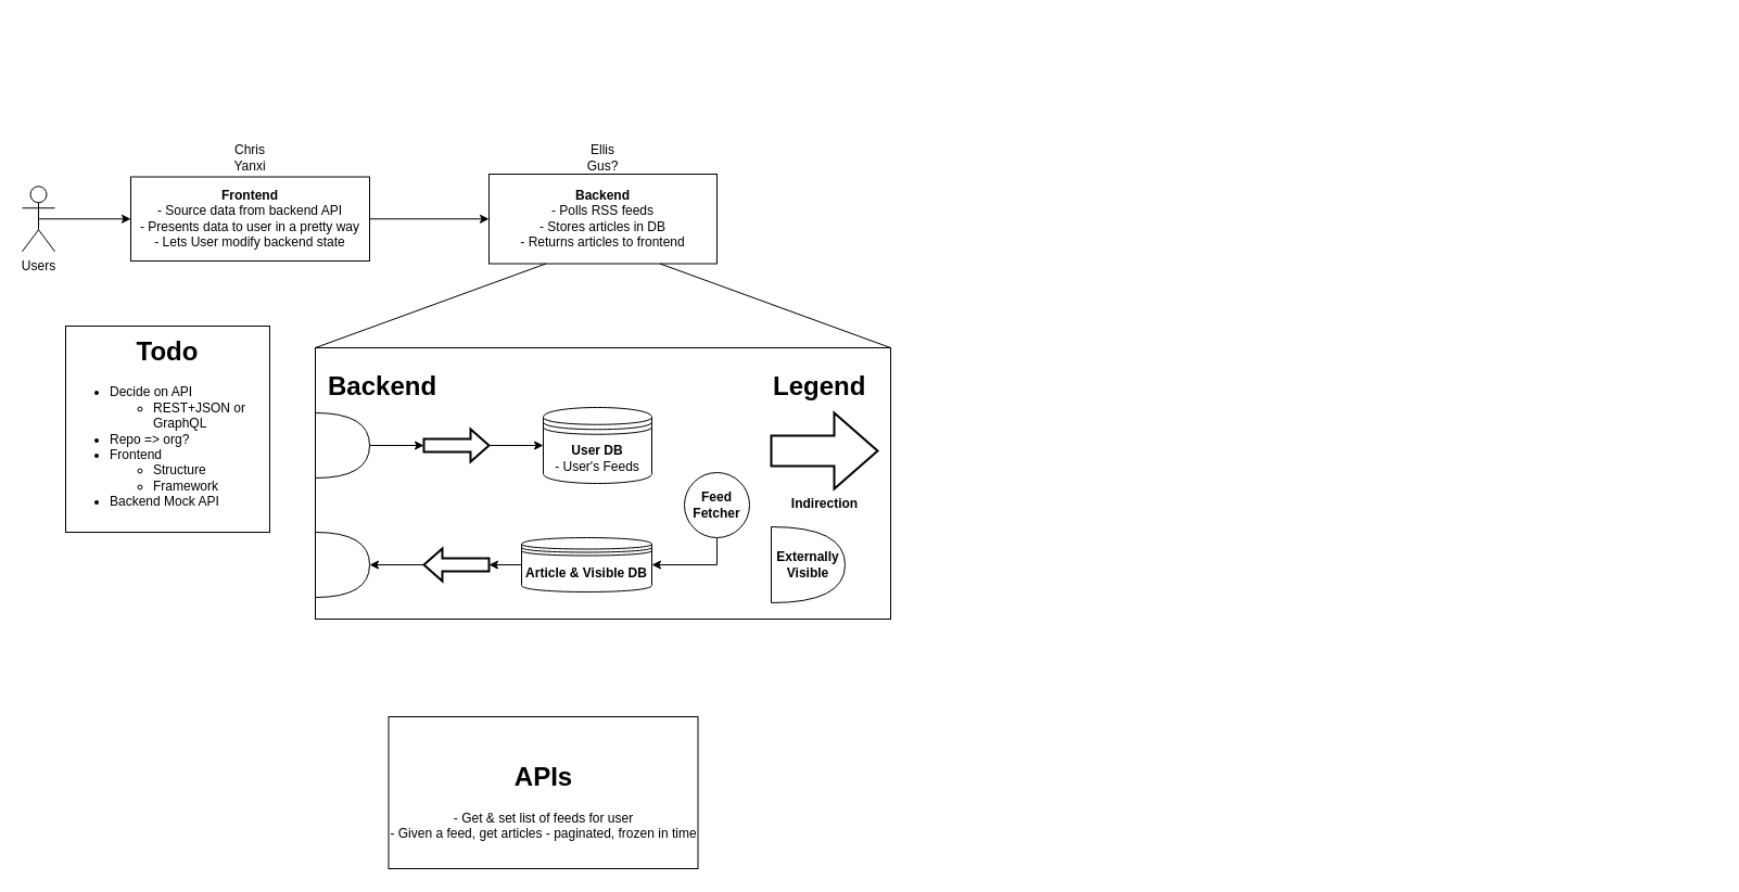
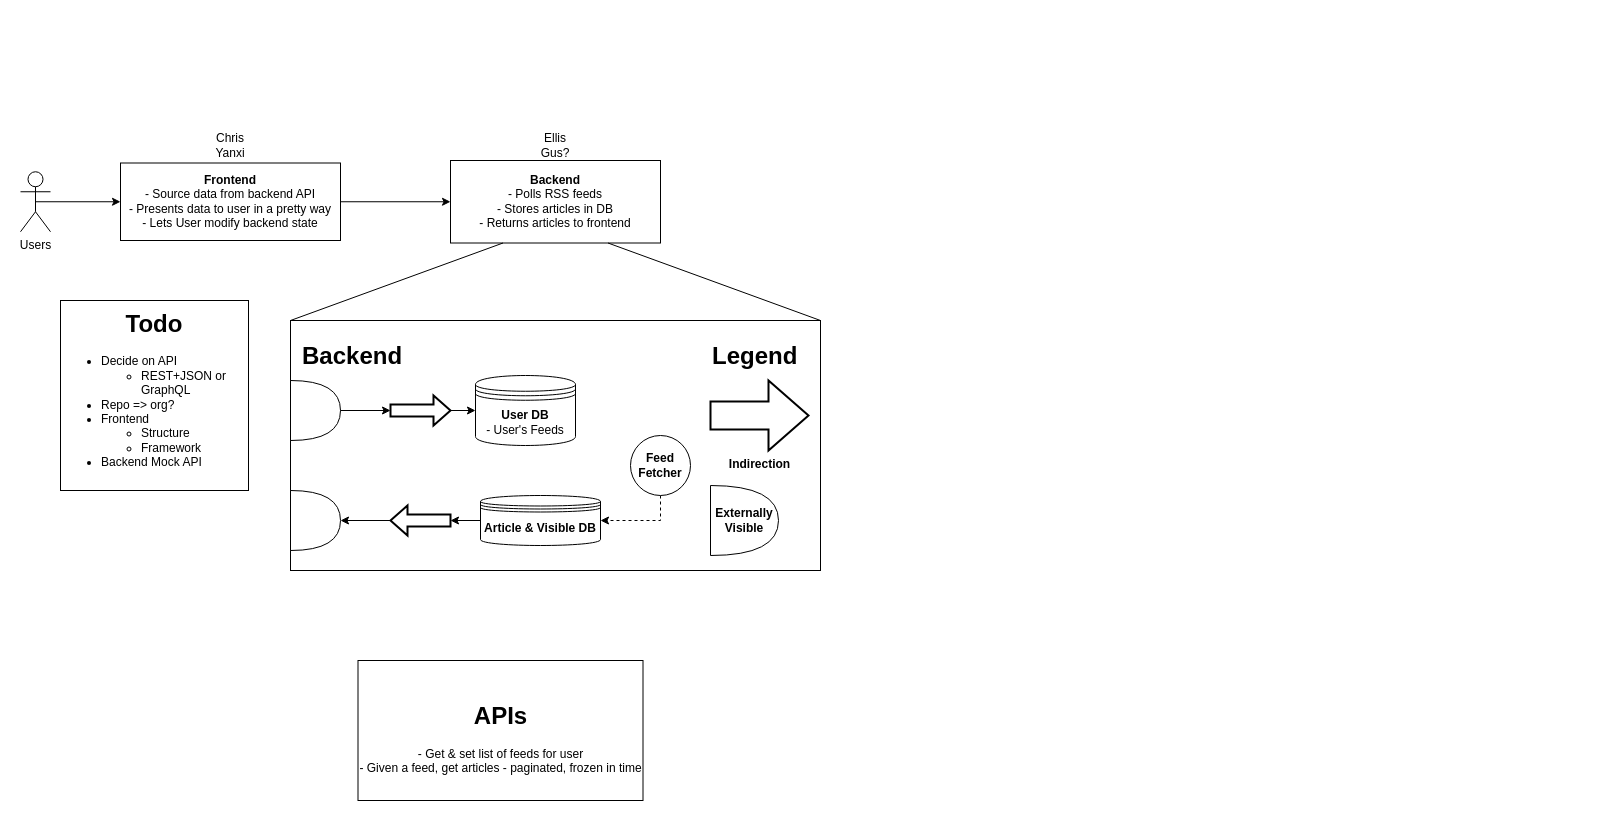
  <mxCell id="0" />
  <mxCell id="1" parent="0" />
  <mxCell id="2" style="edgeStyle=orthogonalEdgeStyle;rounded=0;orthogonalLoop=1;jettySize=auto;html=1;exitX=1;exitY=0.5;exitDx=0;exitDy=0;entryX=0;entryY=0.5;entryDx=0;entryDy=0;" parent="1" source="3" target="4" edge="1"><mxGeometry relative="1" as="geometry" /></mxCell>
  <mxCell id="3" value="&lt;div&gt;&lt;b&gt;Frontend&lt;/b&gt;&lt;/div&gt;&lt;div&gt;- Source data from backend API&lt;/div&gt;&lt;div&gt;- Presents data to user in a pretty way&lt;/div&gt;&lt;div&gt;- Lets User modify backend state&lt;br&gt;&lt;/div&gt;" style="rounded=0;whiteSpace=wrap;html=1;" parent="1" vertex="1"><mxGeometry x="120" y="162.5" width="220" height="77.5" as="geometry" /></mxCell>
  <mxCell id="4" value="&lt;div&gt;&lt;b&gt;Backend&lt;/b&gt;&lt;/div&gt;&lt;div&gt;- Polls RSS feeds&lt;/div&gt;&lt;div&gt;- Stores articles in DB&lt;/div&gt;&lt;div&gt;- Returns articles to frontend&lt;br&gt;&lt;/div&gt;" style="rounded=0;whiteSpace=wrap;html=1;" parent="1" vertex="1"><mxGeometry x="450" y="160" width="210" height="82.5" as="geometry" /></mxCell>
  <mxCell id="5" style="edgeStyle=orthogonalEdgeStyle;rounded=0;orthogonalLoop=1;jettySize=auto;html=1;exitX=0.5;exitY=0.5;exitDx=0;exitDy=0;exitPerimeter=0;entryX=0;entryY=0.5;entryDx=0;entryDy=0;" parent="1" source="6" target="3" edge="1"><mxGeometry relative="1" as="geometry" /></mxCell>
  <mxCell id="6" value="&lt;div&gt;Users&lt;/div&gt;" style="shape=umlActor;verticalLabelPosition=bottom;verticalAlign=top;html=1;outlineConnect=0;" parent="1" vertex="1"><mxGeometry x="20" y="171.25" width="30" height="60" as="geometry" /></mxCell>
  <mxCell id="7" value="" style="endArrow=none;html=1;rounded=0;entryX=0.25;entryY=1;entryDx=0;entryDy=0;exitX=0;exitY=0;exitDx=0;exitDy=0;" parent="1" source="10" target="4" edge="1"><mxGeometry width="50" height="50" relative="1" as="geometry"><mxPoint x="370" y="400" as="sourcePoint" /><mxPoint x="420" y="350" as="targetPoint" /></mxGeometry></mxCell>
  <mxCell id="8" value="" style="endArrow=none;html=1;rounded=0;entryX=0.75;entryY=1;entryDx=0;entryDy=0;exitX=1;exitY=0;exitDx=0;exitDy=0;" parent="1" source="10" target="4" edge="1"><mxGeometry width="50" height="50" relative="1" as="geometry"><mxPoint x="370" y="400" as="sourcePoint" /><mxPoint x="420" y="350" as="targetPoint" /></mxGeometry></mxCell>
  <mxCell id="9" value="" style="group" parent="1" vertex="1" connectable="0"><mxGeometry x="290" y="320" width="530" height="250" as="geometry" /></mxCell>
  <mxCell id="10" value="" style="rounded=0;whiteSpace=wrap;html=1;" parent="9" vertex="1"><mxGeometry width="530" height="250" as="geometry" /></mxCell>
- <mxCell id="11" style="edgeStyle=orthogonalEdgeStyle;rounded=0;orthogonalLoop=1;jettySize=auto;html=1;entryX=1;entryY=0.5;entryDx=0;entryDy=0;exitX=0.5;exitY=1;exitDx=0;exitDy=0;" parent="9" source="12" target="13" edge="1"><mxGeometry relative="1" as="geometry" /></mxCell>
+ <mxCell id="11" style="edgeStyle=orthogonalEdgeStyle;rounded=0;orthogonalLoop=1;jettySize=auto;html=1;entryX=1;entryY=0.5;entryDx=0;entryDy=0;exitX=0.5;exitY=1;exitDx=0;exitDy=0;dashed=1;" parent="9" source="12" target="13" edge="1"><mxGeometry relative="1" as="geometry" /></mxCell>
  <mxCell id="12" value="&lt;div&gt;Feed&lt;/div&gt;&lt;div&gt;Fetcher&lt;/div&gt;" style="ellipse;whiteSpace=wrap;html=1;aspect=fixed;fontStyle=1" parent="9" vertex="1"><mxGeometry x="340" y="115" width="60" height="60" as="geometry" /></mxCell>
  <mxCell id="13" value="&lt;div&gt;&lt;b&gt;Article &amp;amp; Visible DB&lt;/b&gt;&lt;/div&gt;" style="shape=datastore;whiteSpace=wrap;html=1;" parent="9" vertex="1"><mxGeometry x="190" y="175" width="120" height="50" as="geometry" /></mxCell>
- <mxCell id="14" value="&lt;div&gt;&lt;b&gt;User DB&lt;/b&gt;&lt;/div&gt;&lt;div&gt;- User's Feeds&lt;br&gt;&lt;/div&gt;" style="shape=datastore;whiteSpace=wrap;html=1;" parent="9" vertex="1"><mxGeometry x="210" y="55" width="100" height="70" as="geometry" /></mxCell>
+ <mxCell id="14" value="&lt;div&gt;&lt;b&gt;User DB&lt;/b&gt;&lt;/div&gt;&lt;div&gt;- User's Feeds&lt;br&gt;&lt;/div&gt;" style="shape=datastore;whiteSpace=wrap;html=1;" parent="9" vertex="1"><mxGeometry x="185" y="55" width="100" height="70" as="geometry" /></mxCell>
  <mxCell id="15" style="edgeStyle=orthogonalEdgeStyle;rounded=0;orthogonalLoop=1;jettySize=auto;html=1;" parent="9" source="16" target="14" edge="1"><mxGeometry relative="1" as="geometry" /></mxCell>
  <mxCell id="16" value="" style="verticalLabelPosition=bottom;verticalAlign=top;html=1;strokeWidth=2;shape=mxgraph.arrows2.arrow;dy=0.6;dx=17;notch=0;" parent="9" vertex="1"><mxGeometry x="100" y="75" width="60" height="30" as="geometry" /></mxCell>
  <mxCell id="17" style="edgeStyle=orthogonalEdgeStyle;rounded=0;orthogonalLoop=1;jettySize=auto;html=1;" parent="9" source="13" target="19" edge="1"><mxGeometry relative="1" as="geometry" /></mxCell>
  <mxCell id="18" style="edgeStyle=orthogonalEdgeStyle;rounded=0;orthogonalLoop=1;jettySize=auto;html=1;" parent="9" source="19" target="21" edge="1"><mxGeometry relative="1" as="geometry" /></mxCell>
  <mxCell id="19" value="" style="verticalLabelPosition=bottom;verticalAlign=top;html=1;strokeWidth=2;shape=mxgraph.arrows2.arrow;dy=0.6;dx=17;notch=0;rotation=-180;" parent="9" vertex="1"><mxGeometry x="100" y="185" width="60" height="30" as="geometry" /></mxCell>
  <mxCell id="20" value="Indirection" style="verticalLabelPosition=bottom;verticalAlign=top;html=1;strokeWidth=2;shape=mxgraph.arrows2.arrow;dy=0.6;dx=40;notch=0;fontStyle=1" parent="9" vertex="1"><mxGeometry x="420" y="60" width="98" height="70" as="geometry" /></mxCell>
  <mxCell id="21" value="" style="shape=or;whiteSpace=wrap;html=1;" parent="9" vertex="1"><mxGeometry y="170" width="50" height="60" as="geometry" /></mxCell>
  <mxCell id="22" value="&lt;div&gt;Externally&lt;/div&gt;&lt;div&gt;Visible&lt;br&gt;&lt;/div&gt;" style="shape=or;whiteSpace=wrap;html=1;fontStyle=1" parent="9" vertex="1"><mxGeometry x="420" y="165" width="68" height="70" as="geometry" /></mxCell>
  <mxCell id="23" value="&lt;h1 style=&quot;margin-top: 0px;&quot;&gt;Legend&lt;/h1&gt;" style="text;html=1;whiteSpace=wrap;overflow=hidden;rounded=0;" parent="9" vertex="1"><mxGeometry x="420" y="15" width="98" height="40" as="geometry" /></mxCell>
  <mxCell id="24" value="" style="shape=or;whiteSpace=wrap;html=1;" parent="9" vertex="1"><mxGeometry y="60" width="50" height="60" as="geometry" /></mxCell>
  <mxCell id="25" style="edgeStyle=orthogonalEdgeStyle;rounded=0;orthogonalLoop=1;jettySize=auto;html=1;" parent="9" source="24" target="16" edge="1"><mxGeometry relative="1" as="geometry" /></mxCell>
  <mxCell id="26" value="&lt;h1 style=&quot;margin-top: 0px;&quot;&gt;Backend&lt;/h1&gt;" style="text;html=1;whiteSpace=wrap;overflow=hidden;rounded=0;" parent="9" vertex="1"><mxGeometry x="10" y="15" width="109" height="40" as="geometry" /></mxCell>
  <mxCell id="27" value="&lt;div&gt;Chris&lt;/div&gt;&lt;div&gt;Yanxi&lt;/div&gt;" style="text;html=1;align=center;verticalAlign=middle;whiteSpace=wrap;rounded=0;" parent="1" vertex="1"><mxGeometry x="200" y="130" width="60" height="30" as="geometry" /></mxCell>
  <mxCell id="28" value="&lt;div&gt;Ellis&lt;/div&gt;&lt;div&gt;Gus?&lt;br&gt;&lt;/div&gt;" style="text;html=1;align=center;verticalAlign=middle;whiteSpace=wrap;rounded=0;" parent="1" vertex="1"><mxGeometry x="525" y="130" width="60" height="30" as="geometry" /></mxCell>
  <mxCell id="29" value="&lt;h1 style=&quot;margin-top: 0px;&quot;&gt;&lt;font style=&quot;font-size: 24px;&quot;&gt;&lt;b&gt;Todo&lt;/b&gt;&lt;/font&gt;&lt;/h1&gt;&lt;div align=&quot;left&quot;&gt;&lt;ul&gt;&lt;li&gt;Decide on API&lt;/li&gt;&lt;ul&gt;&lt;li&gt;REST+JSON or GraphQL&lt;br&gt;&lt;/li&gt;&lt;/ul&gt;&lt;li&gt;Repo =&amp;gt; org?&lt;/li&gt;&lt;li&gt;Frontend&lt;/li&gt;&lt;ul&gt;&lt;li&gt;Structure&lt;/li&gt;&lt;li&gt;Framework&lt;/li&gt;&lt;/ul&gt;&lt;li&gt;Backend Mock API&lt;br&gt;&lt;/li&gt;&lt;/ul&gt;&lt;/div&gt;" style="rounded=0;whiteSpace=wrap;html=1;" parent="1" vertex="1"><mxGeometry x="60" y="300" width="188" height="190" as="geometry" /></mxCell>
  <mxCell id="30" value="&lt;h1&gt;APIs&lt;/h1&gt;&lt;div&gt;- Get &amp;amp; set list of feeds for user&lt;/div&gt;&lt;div&gt;- Given a feed, get articles - paginated, frozen in time&lt;br&gt;&lt;/div&gt;" style="rounded=0;whiteSpace=wrap;html=1;" parent="1" vertex="1"><mxGeometry x="357.5" y="660" width="285" height="140" as="geometry" /></mxCell>
  <mxCell id="31" value="" style="shape=image;verticalLabelPosition=bottom;labelBackgroundColor=default;verticalAlign=top;aspect=fixed;imageAspect=0;image=https://www.elliance.com/media/61850/the_power_of_rss.gif;" vertex="1" parent="1"><mxGeometry x="1080" y="20" width="500" height="610" as="geometry" /></mxCell>
